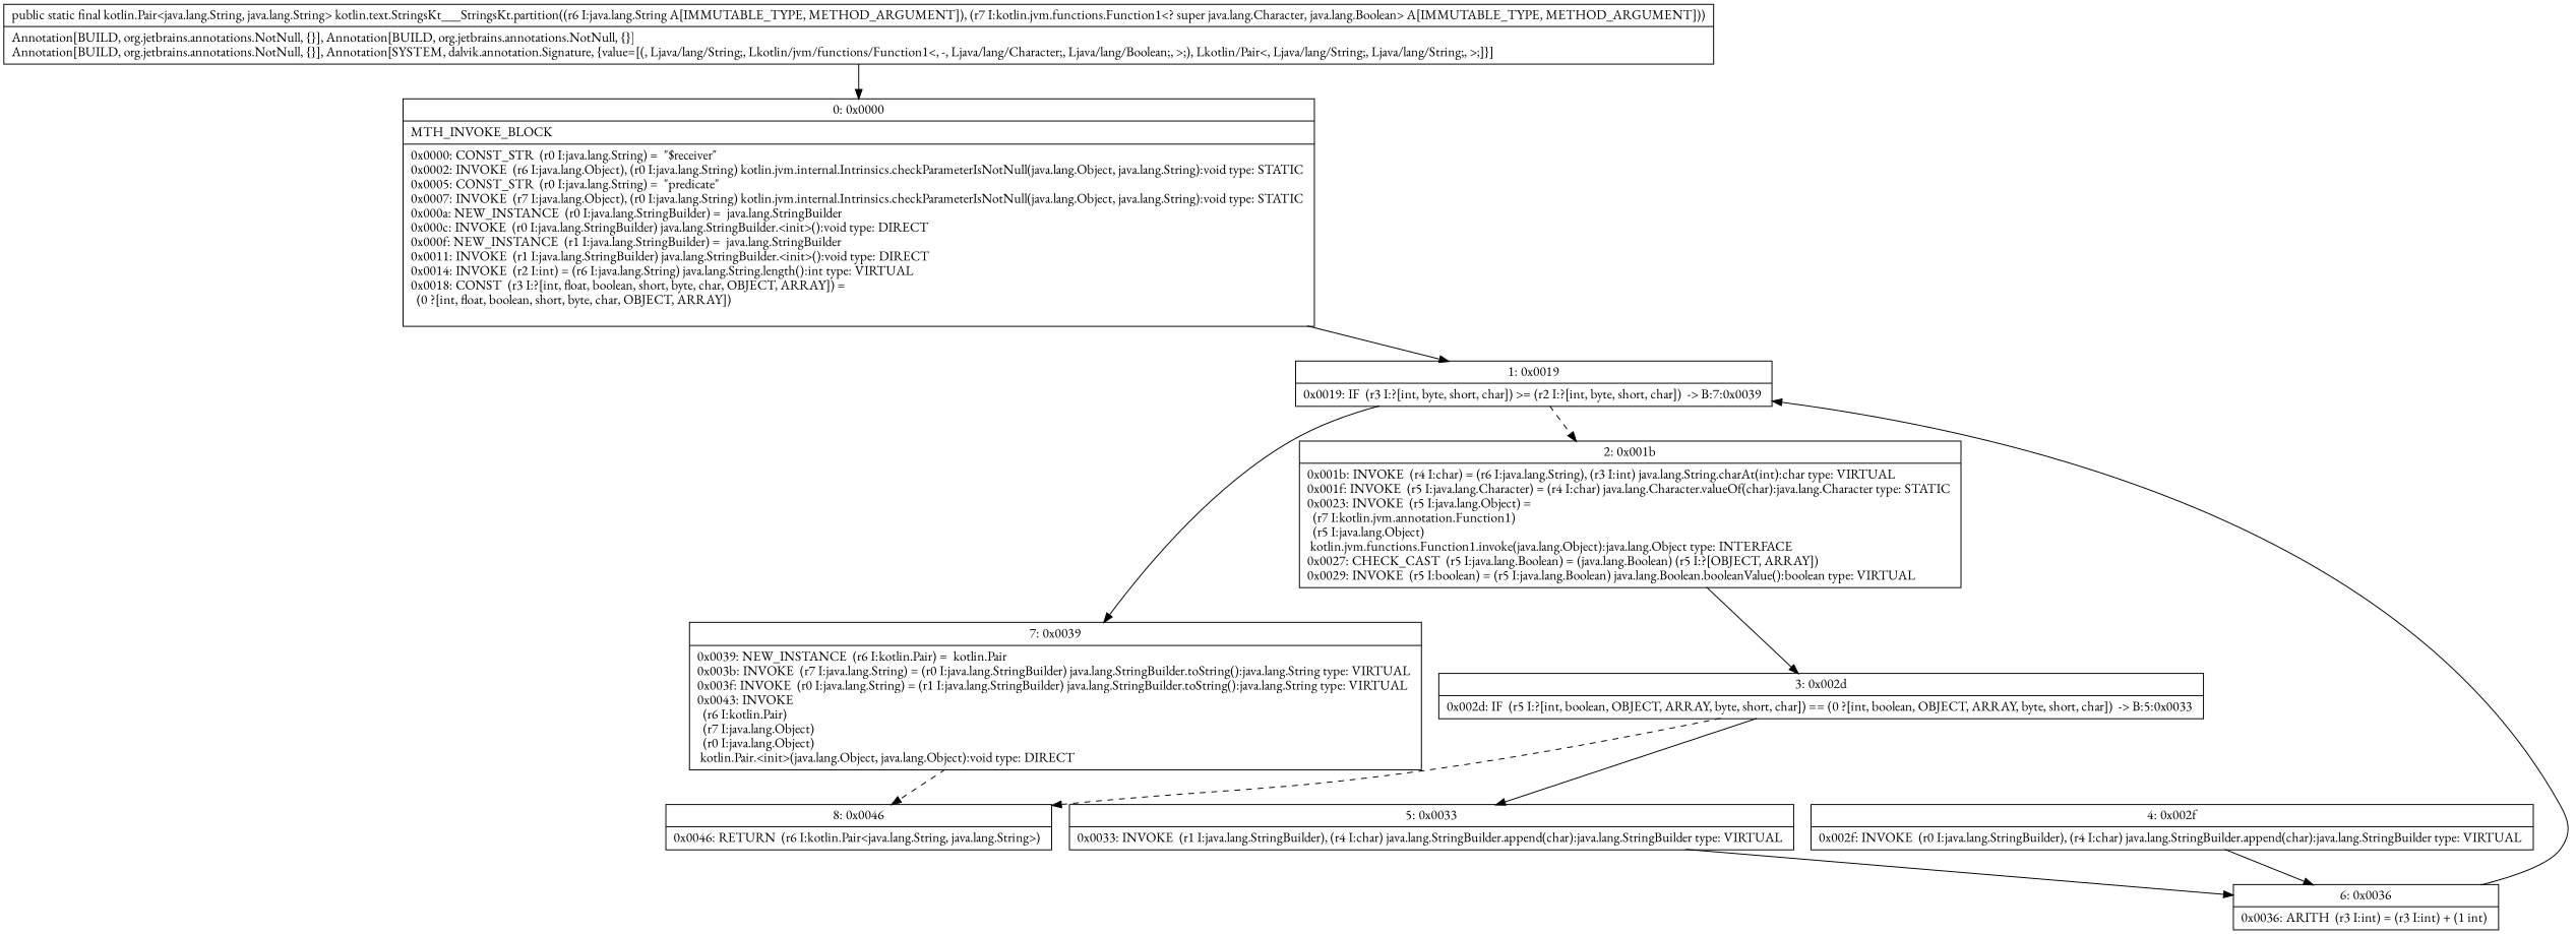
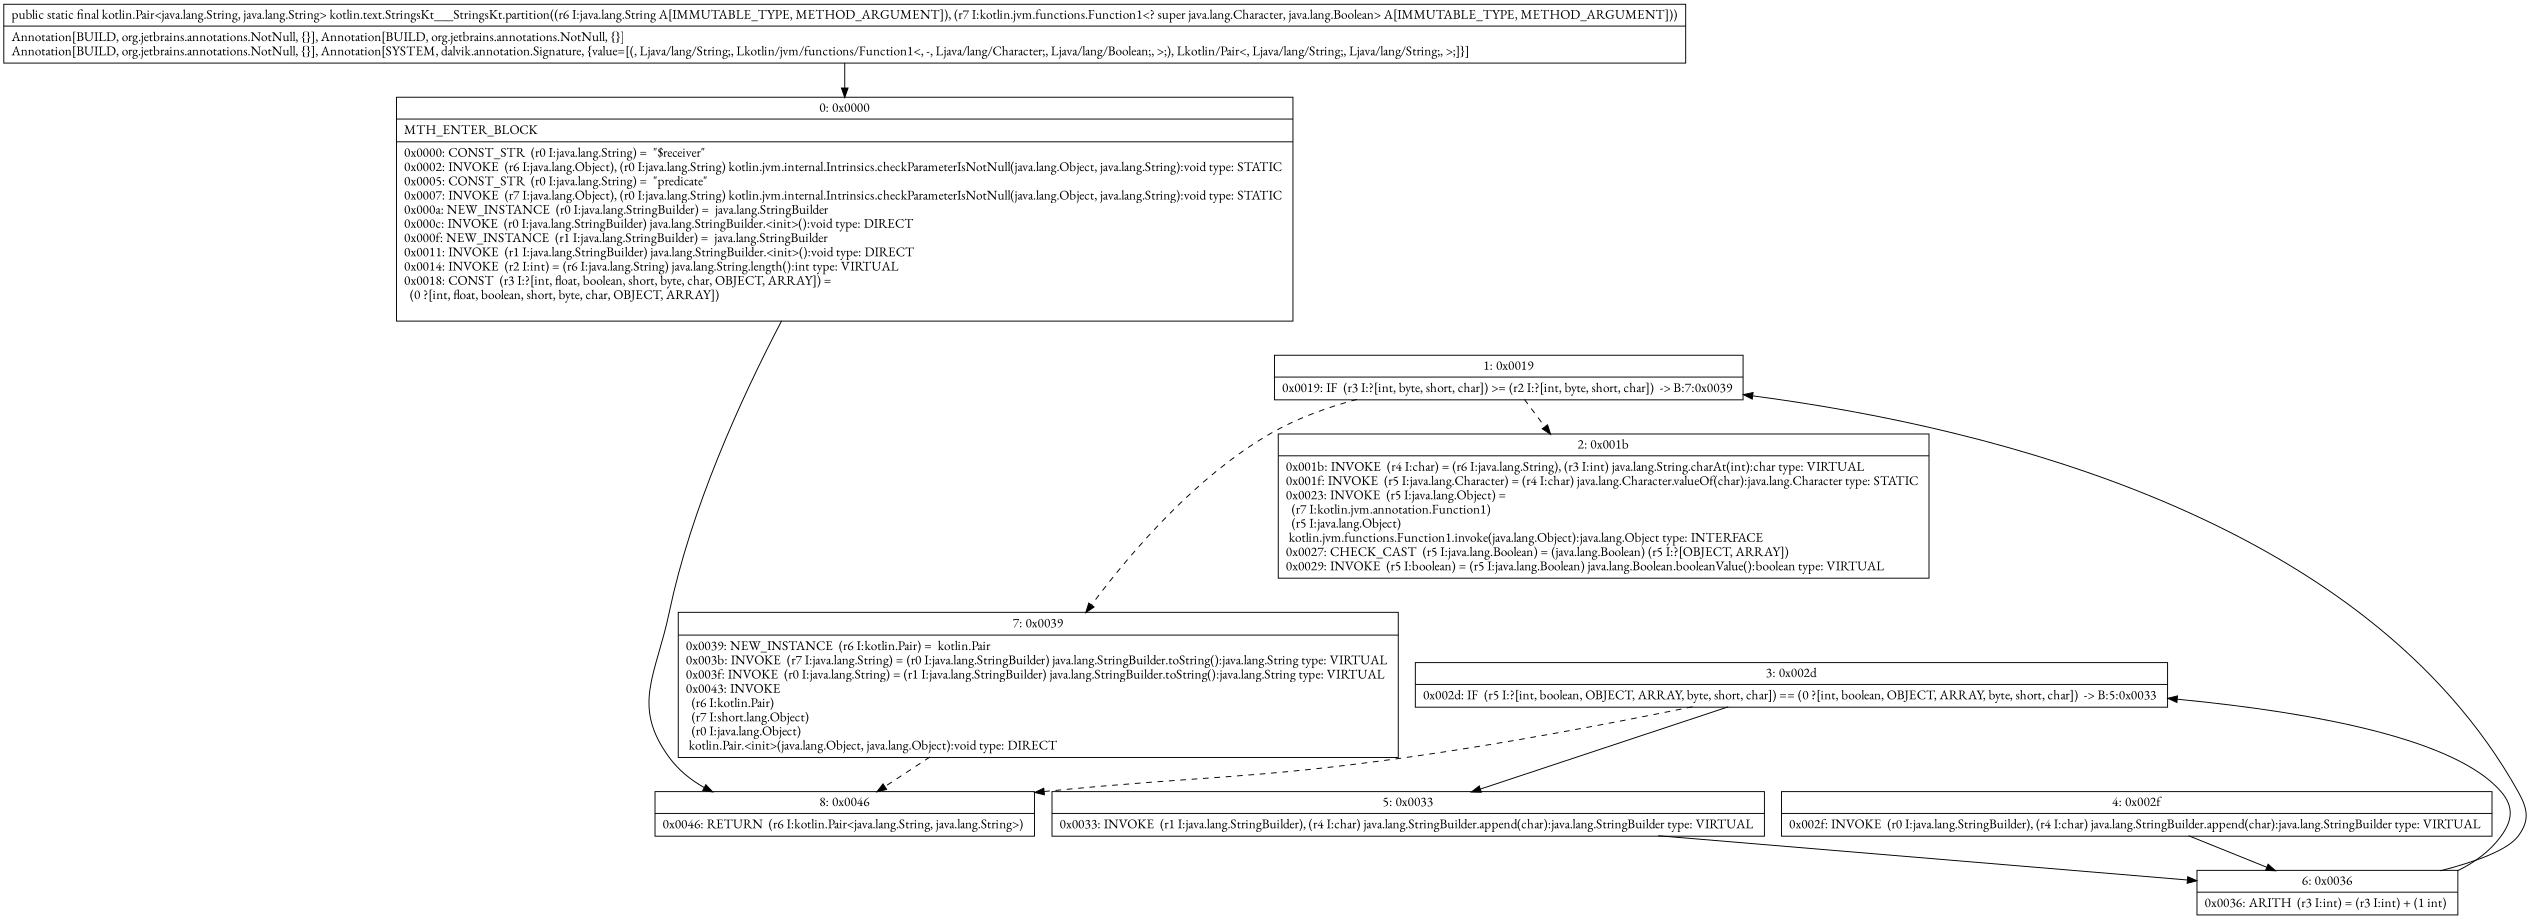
  digraph {
    fontname="EB Garamond"
    node [fontname="EB Garamond" shape=record]
    edge [fontname="EB Garamond"]
-   n1 [label="{0\:\ 0x0000|MTH_INVOKE_BLOCK\l|0x0000: CONST_STR  (r0 I:java.lang.String) =  \"$receiver\" \l0x0002: INVOKE  (r6 I:java.lang.Object), (r0 I:java.lang.String) kotlin.jvm.internal.Intrinsics.checkParameterIsNotNull(java.lang.Object, java.lang.String):void type: STATIC \l0x0005: CONST_STR  (r0 I:java.lang.String) =  \"predicate\" \l0x0007: INVOKE  (r7 I:java.lang.Object), (r0 I:java.lang.String) kotlin.jvm.internal.Intrinsics.checkParameterIsNotNull(java.lang.Object, java.lang.String):void type: STATIC \l0x000a: NEW_INSTANCE  (r0 I:java.lang.StringBuilder) =  java.lang.StringBuilder \l0x000c: INVOKE  (r0 I:java.lang.StringBuilder) java.lang.StringBuilder.\<init\>():void type: DIRECT \l0x000f: NEW_INSTANCE  (r1 I:java.lang.StringBuilder) =  java.lang.StringBuilder \l0x0011: INVOKE  (r1 I:java.lang.StringBuilder) java.lang.StringBuilder.\<init\>():void type: DIRECT \l0x0014: INVOKE  (r2 I:int) = (r6 I:java.lang.String) java.lang.String.length():int type: VIRTUAL \l0x0018: CONST  (r3 I:?[int, float, boolean, short, byte, char, OBJECT, ARRAY]) = \l  (0 ?[int, float, boolean, short, byte, char, OBJECT, ARRAY])\l \l}"]
+   n1 [label="{0\:\ 0x0000|MTH_ENTER_BLOCK\l|0x0000: CONST_STR  (r0 I:java.lang.String) =  \"$receiver\" \l0x0002: INVOKE  (r6 I:java.lang.Object), (r0 I:java.lang.String) kotlin.jvm.internal.Intrinsics.checkParameterIsNotNull(java.lang.Object, java.lang.String):void type: STATIC \l0x0005: CONST_STR  (r0 I:java.lang.String) =  \"predicate\" \l0x0007: INVOKE  (r7 I:java.lang.Object), (r0 I:java.lang.String) kotlin.jvm.internal.Intrinsics.checkParameterIsNotNull(java.lang.Object, java.lang.String):void type: STATIC \l0x000a: NEW_INSTANCE  (r0 I:java.lang.StringBuilder) =  java.lang.StringBuilder \l0x000c: INVOKE  (r0 I:java.lang.StringBuilder) java.lang.StringBuilder.\<init\>():void type: DIRECT \l0x000f: NEW_INSTANCE  (r1 I:java.lang.StringBuilder) =  java.lang.StringBuilder \l0x0011: INVOKE  (r1 I:java.lang.StringBuilder) java.lang.StringBuilder.\<init\>():void type: DIRECT \l0x0014: INVOKE  (r2 I:int) = (r6 I:java.lang.String) java.lang.String.length():int type: VIRTUAL \l0x0018: CONST  (r3 I:?[int, float, boolean, short, byte, char, OBJECT, ARRAY]) = \l  (0 ?[int, float, boolean, short, byte, char, OBJECT, ARRAY])\l \l}"]
    n2 [label="{1\:\ 0x0019|0x0019: IF  (r3 I:?[int, byte, short, char]) \>= (r2 I:?[int, byte, short, char])  \-\> B:7:0x0039 \l}"]
    n3 [label="{2\:\ 0x001b|0x001b: INVOKE  (r4 I:char) = (r6 I:java.lang.String), (r3 I:int) java.lang.String.charAt(int):char type: VIRTUAL \l0x001f: INVOKE  (r5 I:java.lang.Character) = (r4 I:char) java.lang.Character.valueOf(char):java.lang.Character type: STATIC \l0x0023: INVOKE  (r5 I:java.lang.Object) = \l  (r7 I:kotlin.jvm.annotation.Function1)\l  (r5 I:java.lang.Object)\l kotlin.jvm.functions.Function1.invoke(java.lang.Object):java.lang.Object type: INTERFACE \l0x0027: CHECK_CAST  (r5 I:java.lang.Boolean) = (java.lang.Boolean) (r5 I:?[OBJECT, ARRAY]) \l0x0029: INVOKE  (r5 I:boolean) = (r5 I:java.lang.Boolean) java.lang.Boolean.booleanValue():boolean type: VIRTUAL \l}"]
-   n4 [label="{7\:\ 0x0039|0x0039: NEW_INSTANCE  (r6 I:kotlin.Pair) =  kotlin.Pair \l0x003b: INVOKE  (r7 I:java.lang.String) = (r0 I:java.lang.StringBuilder) java.lang.StringBuilder.toString():java.lang.String type: VIRTUAL \l0x003f: INVOKE  (r0 I:java.lang.String) = (r1 I:java.lang.StringBuilder) java.lang.StringBuilder.toString():java.lang.String type: VIRTUAL \l0x0043: INVOKE  \l  (r6 I:kotlin.Pair)\l  (r7 I:java.lang.Object)\l  (r0 I:java.lang.Object)\l kotlin.Pair.\<init\>(java.lang.Object, java.lang.Object):void type: DIRECT \l}"]
+   n4 [label="{7\:\ 0x0039|0x0039: NEW_INSTANCE  (r6 I:kotlin.Pair) =  kotlin.Pair \l0x003b: INVOKE  (r7 I:java.lang.String) = (r0 I:java.lang.StringBuilder) java.lang.StringBuilder.toString():java.lang.String type: VIRTUAL \l0x003f: INVOKE  (r0 I:java.lang.String) = (r1 I:java.lang.StringBuilder) java.lang.StringBuilder.toString():java.lang.String type: VIRTUAL \l0x0043: INVOKE  \l  (r6 I:kotlin.Pair)\l  (r7 I:short.lang.Object)\l  (r0 I:java.lang.Object)\l kotlin.Pair.\<init\>(java.lang.Object, java.lang.Object):void type: DIRECT \l}"]
    n5 [label="{3\:\ 0x002d|0x002d: IF  (r5 I:?[int, boolean, OBJECT, ARRAY, byte, short, char]) == (0 ?[int, boolean, OBJECT, ARRAY, byte, short, char])  \-\> B:5:0x0033 \l}"]
    n6 [label="{8\:\ 0x0046|0x0046: RETURN  (r6 I:kotlin.Pair\<java.lang.String, java.lang.String\>) \l}"]
    n7 [label="{5\:\ 0x0033|0x0033: INVOKE  (r1 I:java.lang.StringBuilder), (r4 I:char) java.lang.StringBuilder.append(char):java.lang.StringBuilder type: VIRTUAL \l}"]
    n8 [label="{4\:\ 0x002f|0x002f: INVOKE  (r0 I:java.lang.StringBuilder), (r4 I:char) java.lang.StringBuilder.append(char):java.lang.StringBuilder type: VIRTUAL \l}"]
    n9 [label="{6\:\ 0x0036|0x0036: ARITH  (r3 I:int) = (r3 I:int) + (1 int) \l}"]
    n10 [label="{public static final kotlin.Pair\<java.lang.String, java.lang.String\> kotlin.text.StringsKt___StringsKt.partition((r6 I:java.lang.String A[IMMUTABLE_TYPE, METHOD_ARGUMENT]), (r7 I:kotlin.jvm.functions.Function1\<? super java.lang.Character, java.lang.Boolean\> A[IMMUTABLE_TYPE, METHOD_ARGUMENT]))  | Annotation[BUILD, org.jetbrains.annotations.NotNull, \{\}], Annotation[BUILD, org.jetbrains.annotations.NotNull, \{\}]\lAnnotation[BUILD, org.jetbrains.annotations.NotNull, \{\}], Annotation[SYSTEM, dalvik.annotation.Signature, \{value=[(, Ljava\/lang\/String;, Lkotlin\/jvm\/functions\/Function1\<, \-, Ljava\/lang\/Character;, Ljava\/lang\/Boolean;, \>;), Lkotlin\/Pair\<, Ljava\/lang\/String;, Ljava\/lang\/String;, \>;]\}]\l}"]
-   n1 -> n2
+   n1 -> n6
    n2 -> n3 [style=dashed]
-   n2 -> n4
-   n3 -> n5
+   n2 -> n4 [style=dashed]
+   n9 -> n5
    n4 -> n6 [style=dashed]
    n5 -> n6 [style=dashed]
    n5 -> n7
    n7 -> n9
    n8 -> n9
    n9 -> n2
    n10 -> n1
  }
